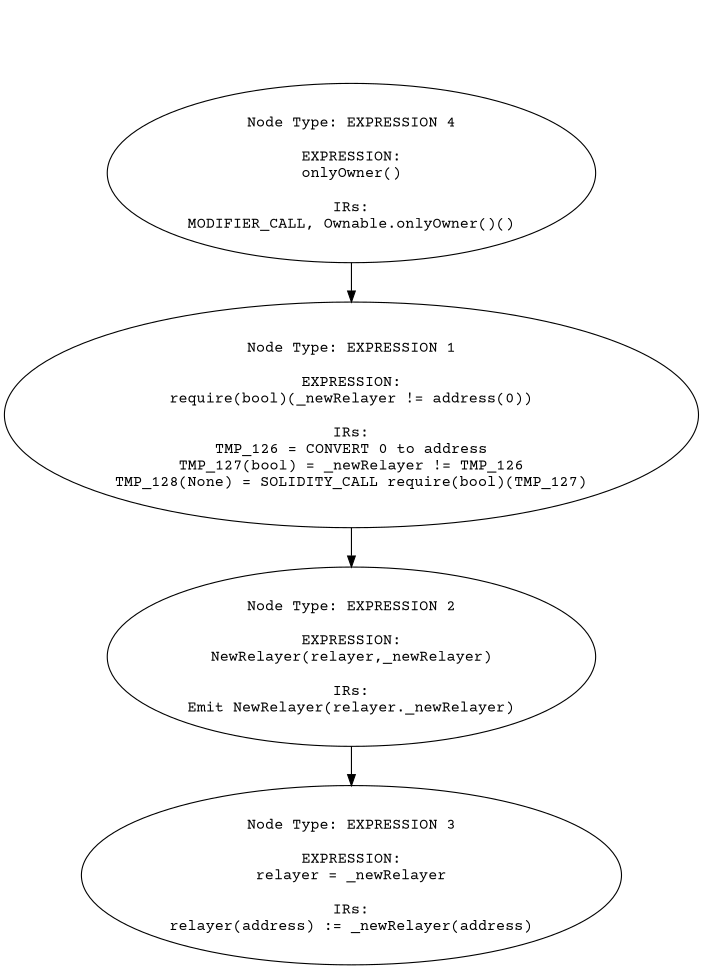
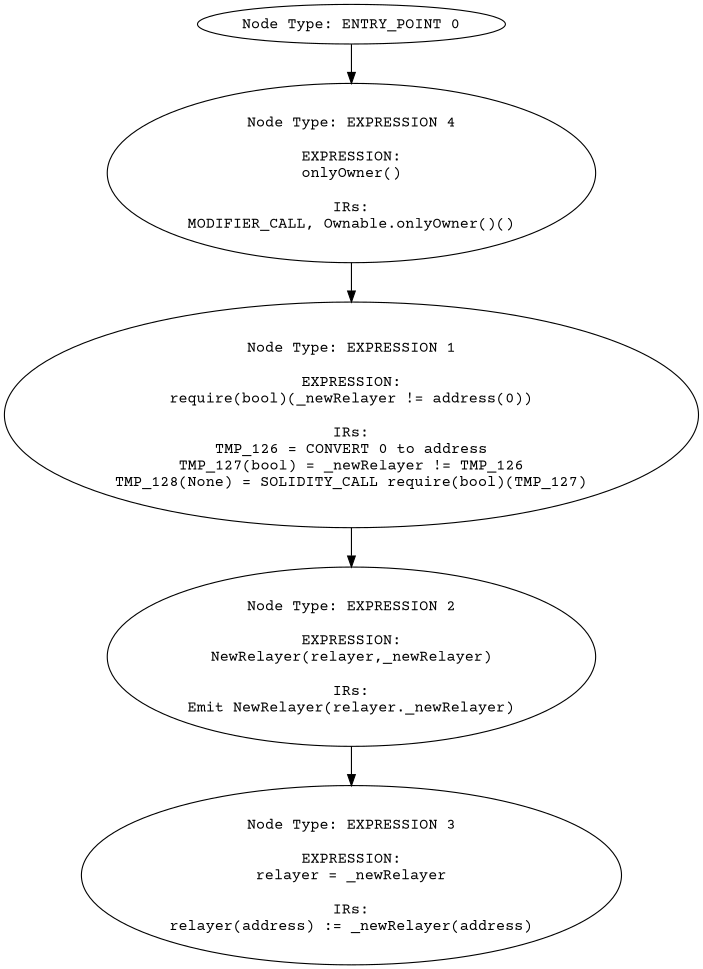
  digraph {
    fontname="Courier Prime"
    node [fontname="Courier Prime"]
    edge [fontname="Courier Prime"]
+   n1 [label="Node Type: ENTRY_POINT 0\n"]
    n2 [label="Node Type: EXPRESSION 4\n\nEXPRESSION:\nonlyOwner()\n\nIRs:\nMODIFIER_CALL, Ownable.onlyOwner()()"]
    n3 [label="Node Type: EXPRESSION 1\n\nEXPRESSION:\nrequire(bool)(_newRelayer != address(0))\n\nIRs:\nTMP_126 = CONVERT 0 to address\nTMP_127(bool) = _newRelayer != TMP_126\nTMP_128(None) = SOLIDITY_CALL require(bool)(TMP_127)"]
    n4 [label="Node Type: EXPRESSION 2\n\nEXPRESSION:\nNewRelayer(relayer,_newRelayer)\n\nIRs:\nEmit NewRelayer(relayer._newRelayer)"]
    n5 [label="Node Type: EXPRESSION 3\n\nEXPRESSION:\nrelayer = _newRelayer\n\nIRs:\nrelayer(address) := _newRelayer(address)"]
+   n1 -> n2
    n2 -> n3
    n3 -> n4
    n4 -> n5
  }
